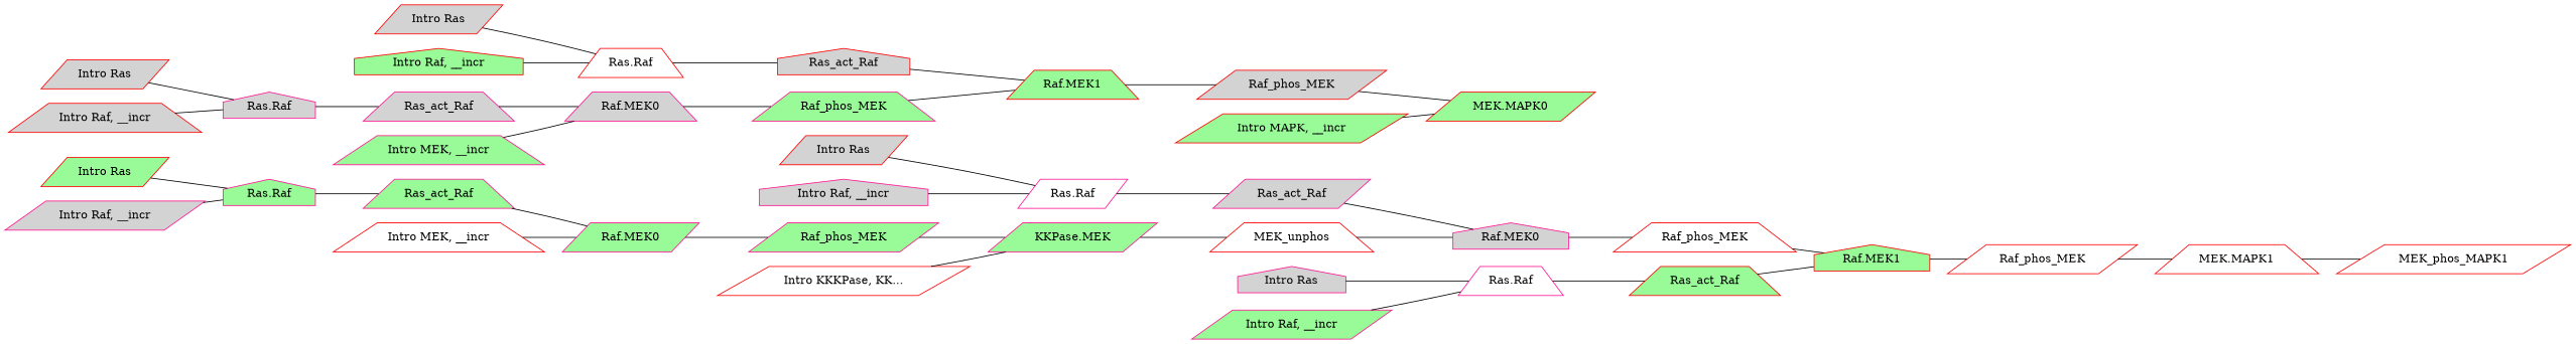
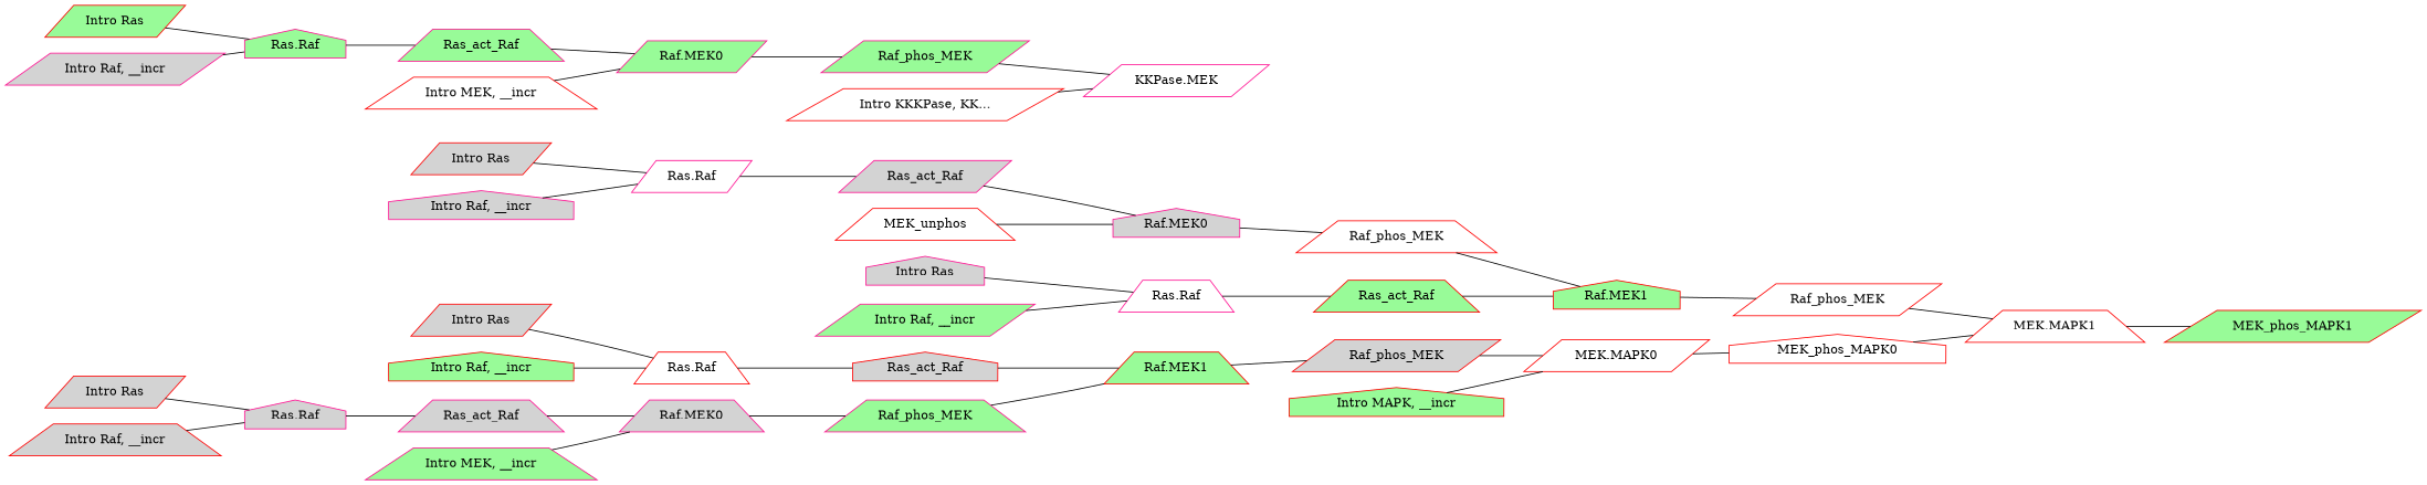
  digraph {
    fontname="DejaVu Serif"
    rankdir=LR
    ranksep=0.30
    node [color=red fillcolor=palegreen fontname="DejaVu Serif" shape=parallelogram style=filled]
    edge [color="0.000 0.000 0.000" dir=none fontname="DejaVu Serif"]
    n1 [fillcolor=lightgrey label="Intro Ras"]
    n2 [color=deeppink fillcolor=white label="Ras.Raf"]
    n3 [color=deeppink fillcolor=lightgrey label=Ras_act_Raf]
    n4 [color=deeppink fillcolor=lightgrey label="Intro Ras" shape=house]
    n5 [color=deeppink fillcolor=white label="Ras.Raf" shape=trapezium]
    n6 [label=Ras_act_Raf shape=trapezium]
    n7 [fillcolor=lightgrey label="Intro Ras"]
    n8 [fillcolor=white label="Ras.Raf" shape=trapezium]
    n9 [fillcolor=lightgrey label=Ras_act_Raf shape=house]
    n10 [label="Intro Ras"]
    n11 [color=deeppink label="Ras.Raf" shape=house]
    n12 [color=deeppink label=Ras_act_Raf shape=trapezium]
    n13 [fillcolor=lightgrey label="Intro Ras"]
    n14 [color=deeppink fillcolor=lightgrey label="Ras.Raf" shape=house]
    n15 [color=deeppink fillcolor=lightgrey label=Ras_act_Raf shape=trapezium]
    n16 [label="Intro Raf, __incr" shape=house]
    n17 [color=deeppink fillcolor=lightgrey label="Intro Raf, __incr" shape=house]
    n18 [color=deeppink fillcolor=lightgrey label="Intro Raf, __incr"]
    n19 [color=deeppink label="Intro Raf, __incr"]
    n20 [fillcolor=lightgrey label="Intro Raf, __incr" shape=trapezium]
    n21 [color=deeppink label="Intro MEK, __incr" shape=trapezium]
    n22 [color=deeppink fillcolor=lightgrey label="Raf.MEK0" shape=trapezium]
    n23 [color=deeppink label=Raf_phos_MEK shape=trapezium]
    n24 [fillcolor=white label="Intro MEK, __incr" shape=trapezium]
    n25 [color=deeppink label="Raf.MEK0"]
    n26 [color=deeppink label=Raf_phos_MEK]
-   n27 [label="Intro MAPK, __incr"]
-   n28 [label="MEK.MAPK0"]
+   n27 [label="Intro MAPK, __incr" shape=house]
+   n28 [fillcolor=white label="MEK.MAPK0"]
+   n29 [fillcolor=white label=MEK_phos_MAPK0 shape=house]
    n30 [fillcolor=white label="Intro KKKPase, KK..."]
-   n31 [color=deeppink label="KKPase.MEK"]
+   n31 [color=deeppink fillcolor=white label="KKPase.MEK"]
    n32 [fillcolor=white label=MEK_unphos shape=trapezium]
    n33 [label="Raf.MEK1" shape=house]
    n34 [label="Raf.MEK1" shape=trapezium]
    n35 [color=deeppink fillcolor=lightgrey label="Raf.MEK0" shape=house]
    n36 [fillcolor=white label=Raf_phos_MEK shape=trapezium]
    n37 [fillcolor=lightgrey label=Raf_phos_MEK]
    n38 [fillcolor=white label=Raf_phos_MEK]
    n39 [fillcolor=white label="MEK.MAPK1" shape=trapezium]
-   n40 [fillcolor=white label=MEK_phos_MAPK1]
+   n40 [label=MEK_phos_MAPK1]
    n1 -> n2
    n2 -> n3
    n3 -> n35
    n4 -> n5
    n5 -> n6
    n6 -> n33
    n7 -> n8
    n8 -> n9
    n9 -> n34
    n10 -> n11
    n11 -> n12
    n12 -> n25
    n13 -> n14
    n14 -> n15
    n15 -> n22
    n16 -> n8
    n17 -> n2
    n18 -> n11
    n19 -> n5
    n20 -> n14
    n21 -> n22
    n22 -> n23
    n23 -> n34
    n24 -> n25
    n25 -> n26
    n26 -> n31
    n27 -> n28
+   n28 -> n29
+   n29 -> n39
    n30 -> n31
-   n31 -> n32
    n32 -> n35
    n33 -> n38
    n34 -> n37
    n35 -> n36
    n36 -> n33
    n37 -> n28
    n38 -> n39
    n39 -> n40
  }
